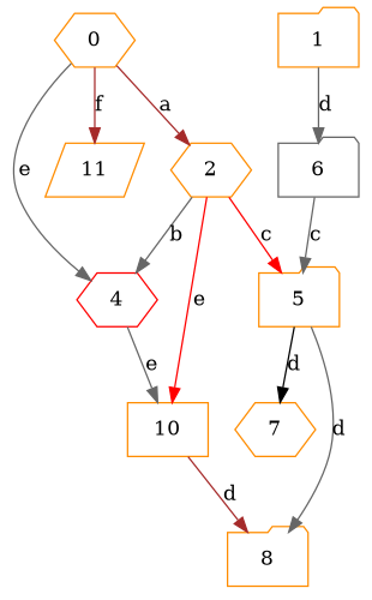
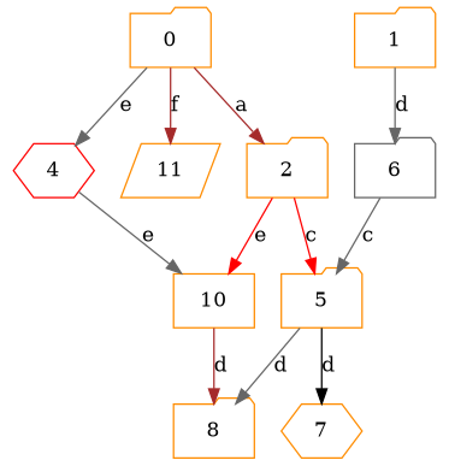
  strict digraph {
    node [color=darkorange shape=folder]
    edge [color=gray40]
-   0 [shape=hexagon]
-   2 [shape=hexagon]
+   0
+   2
    4 [color=red shape=hexagon]
    11 [shape=parallelogram]
    5
    10 [shape=box]
    6 [color=gray40]
    1
    7 [shape=hexagon]
    8
    0 -> 2 [color=brown label=a]
    0 -> 4 [label=e]
    0 -> 11 [color=brown label=f]
-   2 -> 4 [label=b]
    2 -> 5 [color=red label=c]
    2 -> 10 [color=red label=e]
    4 -> 10 [label=e]
    5 -> 7 [color=black label=d]
    5 -> 8 [label=d]
    10 -> 8 [color=brown label=d]
    6 -> 5 [label=c]
    1 -> 6 [label=d]
  }
